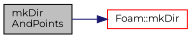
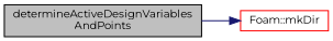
  digraph {
    rankdir=LR
    fontname=Montserrat
    node [fontname=Montserrat fontsize=10 shape=record]
-   n1 [color=black fillcolor=grey75 fontcolor=black height=0.2 label="mkDir\lAndPoints" style=filled width=0.4]
+   n1 [color=black fillcolor=grey75 fontcolor=black height=0.2 label="determineActiveDesignVariables\lAndPoints" style=filled width=0.4]
    n2 [color=red height=0.2 label="Foam::mkDir" width=0.4]
    n1 -> n2 [color=midnightblue fontname=Montserrat fontsize=10 labelfontname=Helvetica labelfontsize=10 style=solid]
  }
